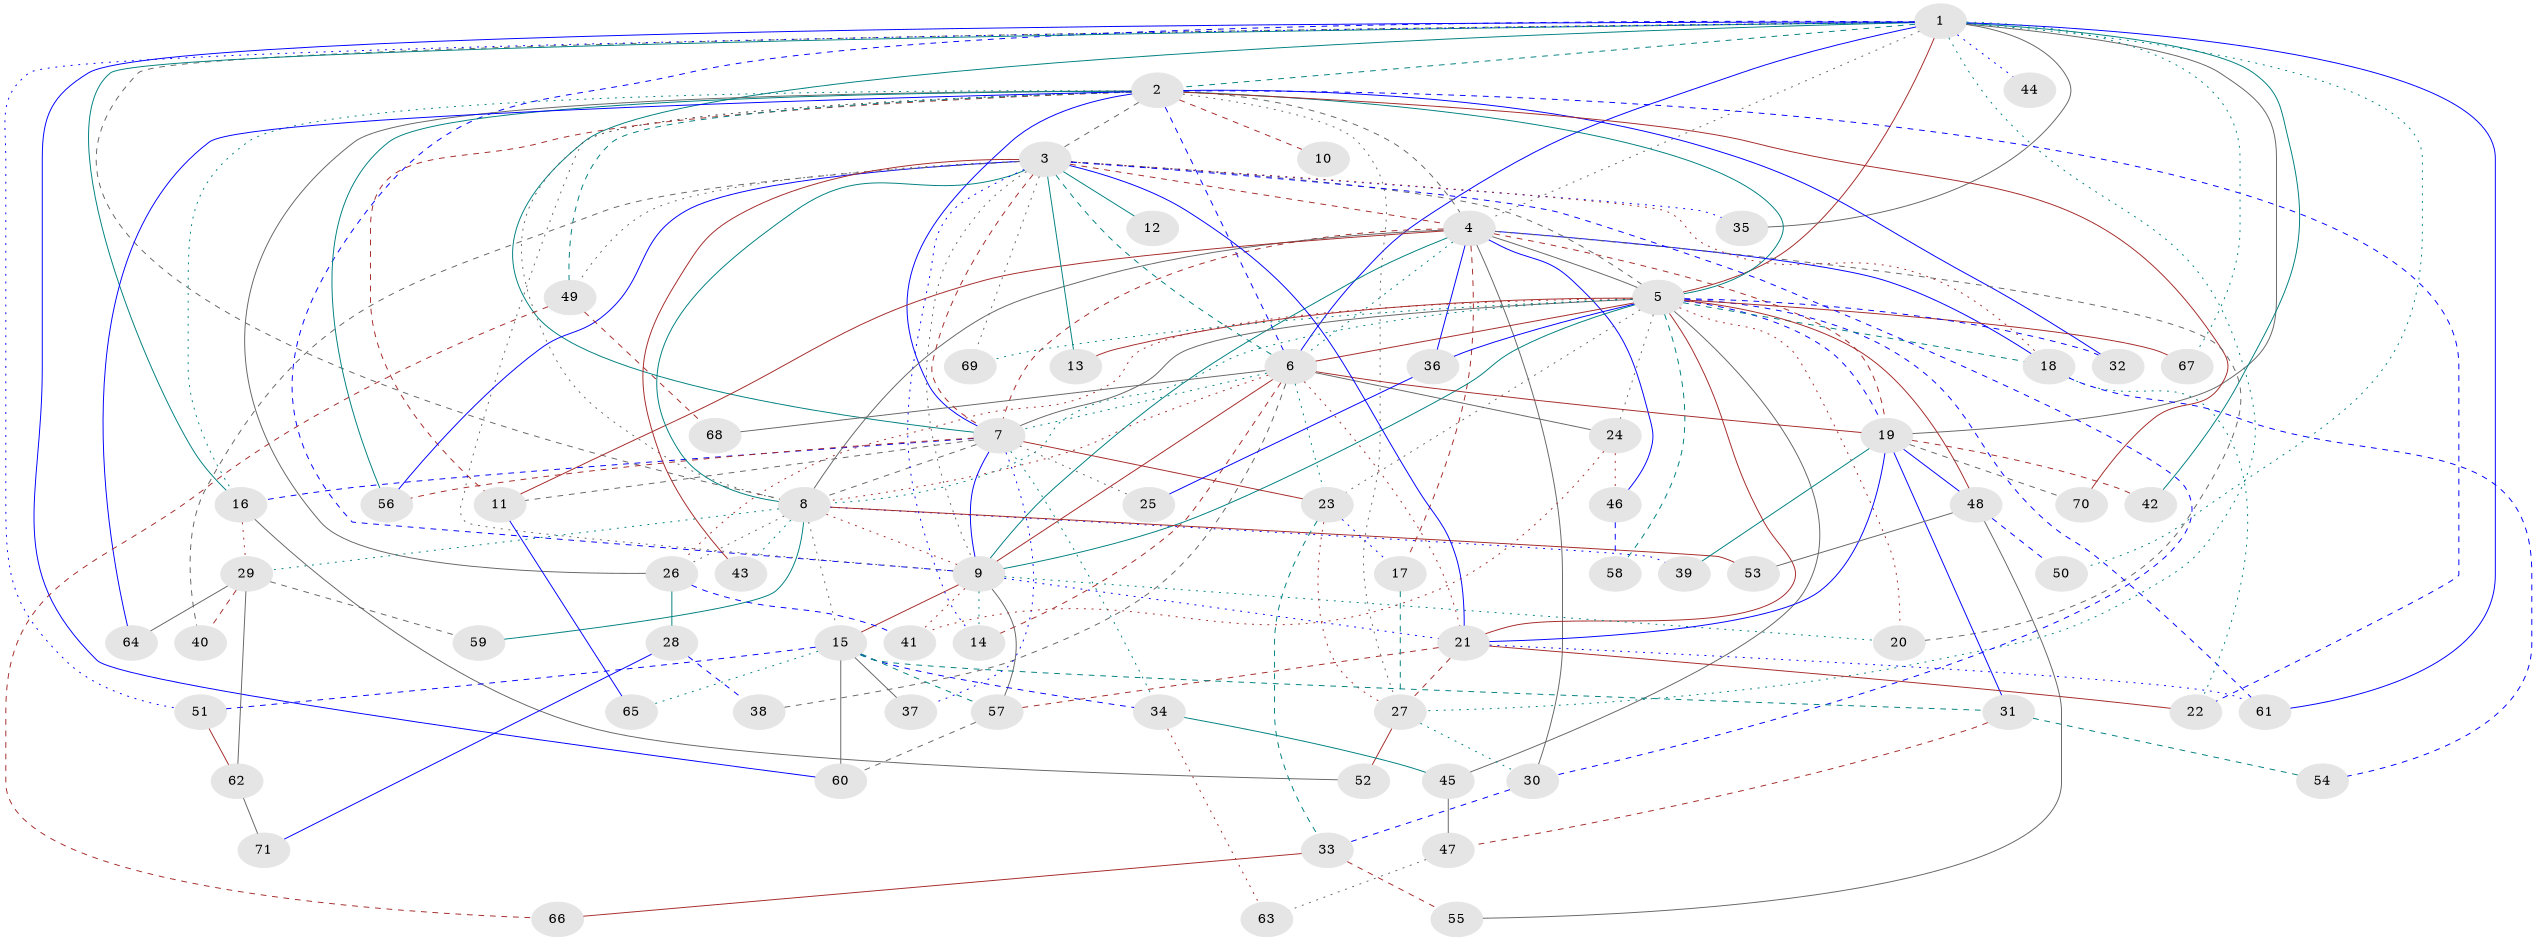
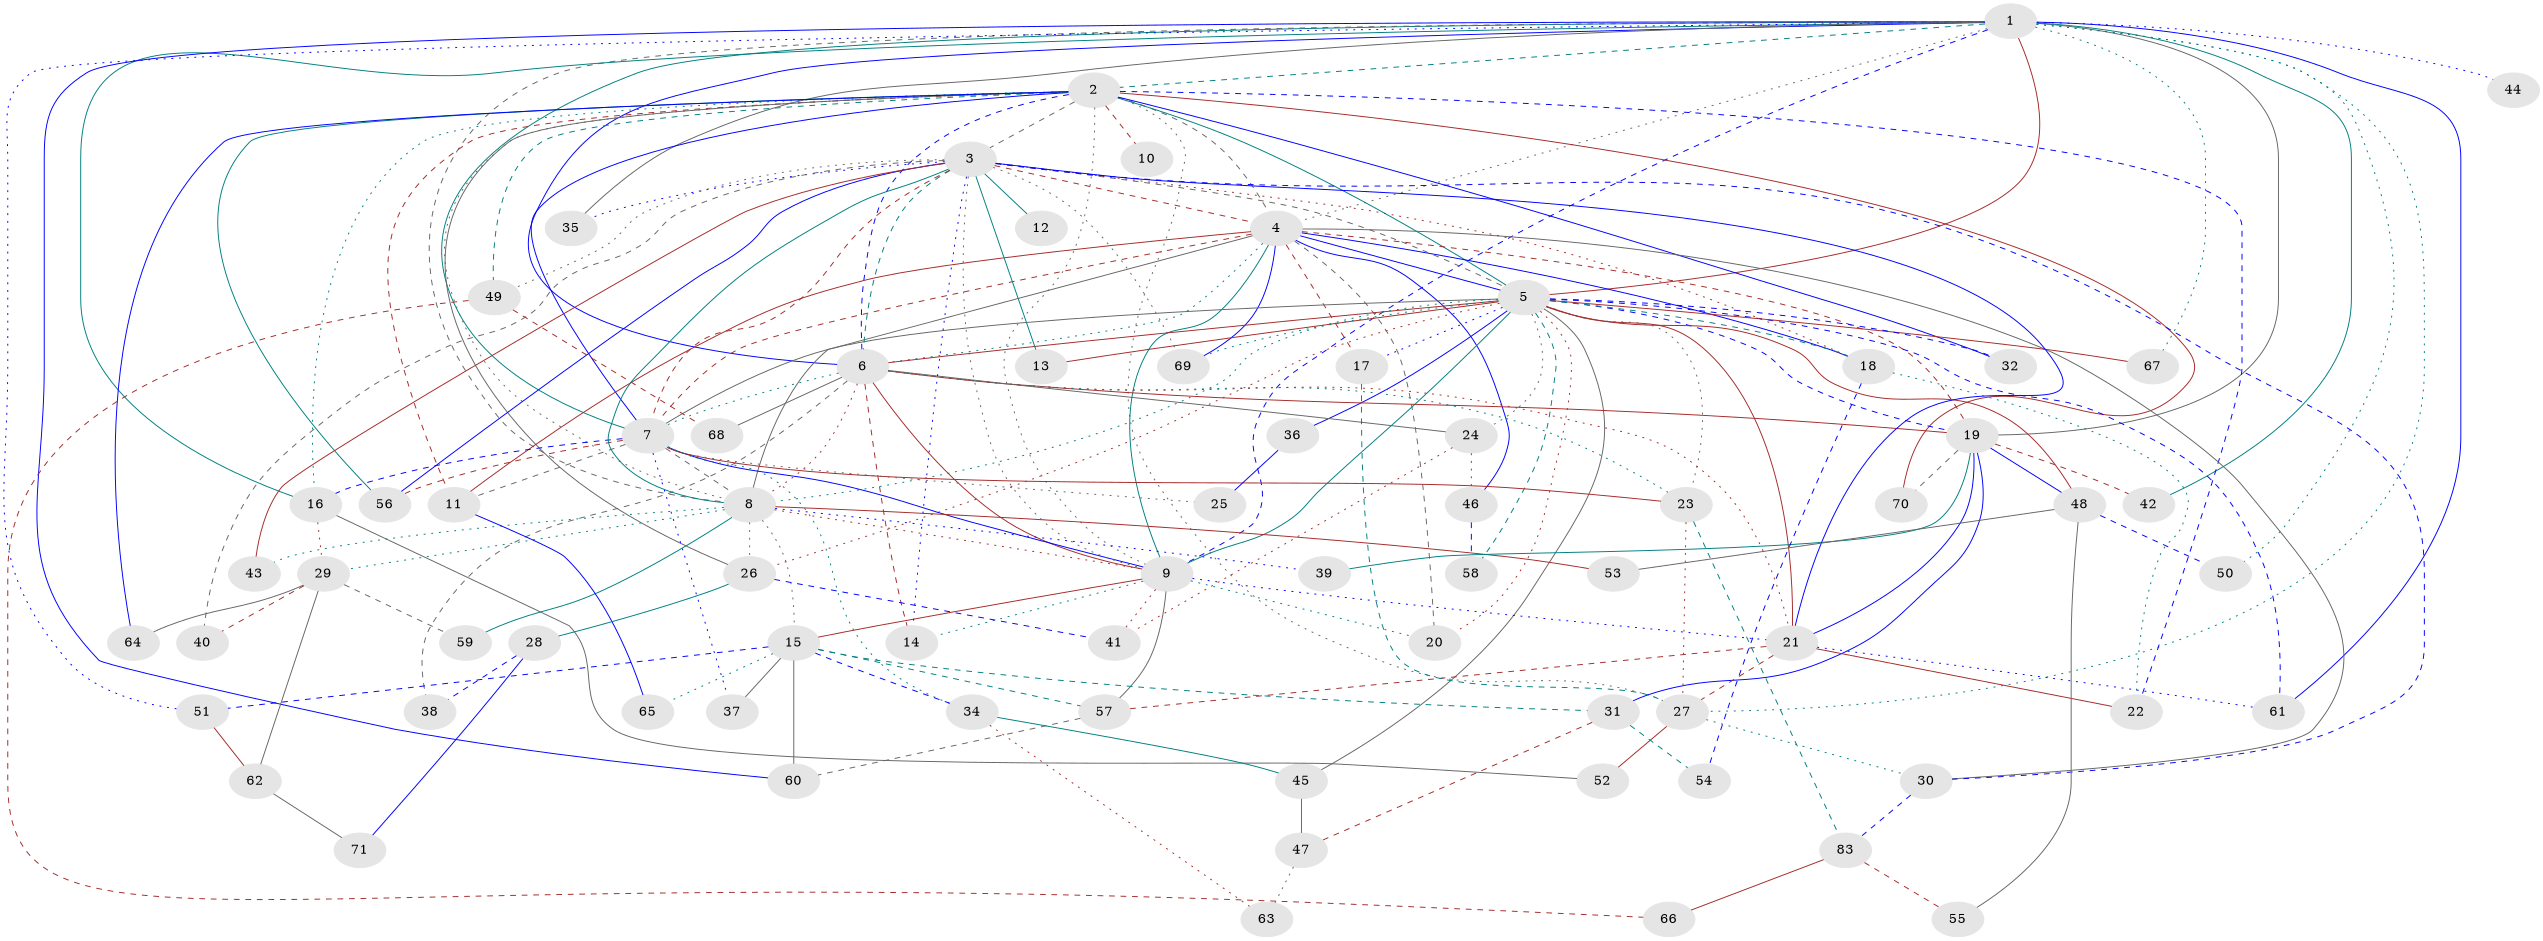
  graph {
    node [color=gray90 style=filled]
    edge [color=brown style=solid weight=1.0]
    1
    2
    4
    5
    6
    7
    8
    9
    16
    19
    27
    42
    44
    50
    51
    60
    61
    67
    35
    3
    10
    11
    22
    26
    32
    49
    56
    64
    70
    12
    13
    14
    18
    21
    30
    40
    43
    69
    17
    20
    36
    46
    23
    24
    45
    48
    58
    38
    68
    25
    34
    37
    15
    29
    39
    53
    59
    41
    57
    52
    31
    62
    65
    28
    66
    54
-   33
+   33 [label=83]
    47
    55
    63
    71
    1 -- 2 [color=teal style=dashed]
    1 -- 4 [color=gray40 style=dotted weight=2.0]
    1 -- 5 [weight=3.0]
    1 -- 6 [color=blue]
    1 -- 7 [color=teal]
    1 -- 8 [color=gray40 style=dashed]
    1 -- 9 [color=blue style=dashed]
    1 -- 16 [color=teal]
    1 -- 19 [color=gray40]
    1 -- 27 [color=teal style=dotted]
    1 -- 42 [color=teal]
    1 -- 44 [color=blue style=dotted]
    1 -- 50 [color=teal style=dotted]
    1 -- 51 [color=blue style=dotted]
    1 -- 60 [color=blue]
    1 -- 61 [color=blue]
    1 -- 67 [color=teal style=dotted]
    1 -- 35 [color=gray40]
    2 -- 4 [color=gray40 style=dashed weight=2.0]
    2 -- 5 [color=teal weight=2.0]
    2 -- 6 [color=blue style=dashed]
    2 -- 7 [color=blue]
    2 -- 8 [color=gray40 style=dotted]
    2 -- 9 [color=gray40 style=dotted weight=2.0]
    2 -- 16 [color=teal style=dotted]
    2 -- 27 [color=gray40 style=dotted]
    2 -- 3 [color=gray40 style=dashed]
    2 -- 10 [style=dashed]
    2 -- 11 [style=dashed]
    2 -- 22 [color=blue style=dashed]
    2 -- 26 [color=gray40]
    2 -- 32 [color=blue]
    2 -- 49 [color=teal style=dashed]
    2 -- 56 [color=teal]
    2 -- 64 [color=blue]
    2 -- 70
-   4 -- 5 [color=gray40 weight=3.0]
+   4 -- 5 [color=blue weight=3.0]
    4 -- 6 [color=teal style=dotted weight=2.0]
    4 -- 7 [style=dashed weight=2.0]
    4 -- 8 [color=gray40]
    4 -- 9 [color=teal]
    4 -- 19 [style=dashed]
    4 -- 11
    4 -- 18 [color=blue]
    4 -- 30 [color=gray40]
    4 -- 17 [style=dashed]
    4 -- 20 [color=gray40 style=dashed]
-   4 -- 36 [color=blue weight=2.0]
+   4 -- 69 [color=blue weight=2.0]
    4 -- 46 [color=blue]
    5 -- 6 [weight=2.0]
    5 -- 7 [color=gray40 weight=2.0]
    5 -- 8 [color=teal style=dotted weight=3.0]
    5 -- 9 [color=teal weight=3.0]
    5 -- 19 [color=blue style=dashed]
    5 -- 61 [color=blue style=dashed]
    5 -- 67
    5 -- 26 [style=dotted]
    5 -- 32 [color=blue style=dashed]
    5 -- 13
    5 -- 18 [color=teal style=dashed]
    5 -- 21
    5 -- 69 [color=teal style=dotted]
-   23 -- 17 [color=blue style=dotted weight=2.0]
+   5 -- 17 [color=blue style=dotted weight=2.0]
    5 -- 20 [style=dotted]
    5 -- 36 [color=blue]
    5 -- 23 [color=gray40 style=dotted]
    5 -- 24 [color=gray40 style=dotted weight=2.0]
    5 -- 45 [color=gray40]
    5 -- 48
    5 -- 58 [color=teal style=dashed]
    6 -- 7 [color=teal style=dotted]
    6 -- 8 [style=dotted]
    6 -- 9
    6 -- 19
    6 -- 14 [style=dashed]
    6 -- 21 [style=dotted]
    6 -- 23 [color=teal style=dotted]
    6 -- 24 [color=gray40 weight=2.0]
    6 -- 38 [color=gray40 style=dashed]
    6 -- 68 [color=gray40]
    7 -- 8 [color=gray40 style=dashed]
    7 -- 9 [color=blue]
    7 -- 16 [color=blue style=dashed]
    7 -- 11 [color=gray40 style=dashed]
    7 -- 56 [style=dashed]
    7 -- 23
    7 -- 25 [color=gray40 style=dotted]
    7 -- 34 [color=teal style=dotted]
    7 -- 37 [color=blue style=dotted]
    8 -- 9 [style=dotted]
    8 -- 26 [color=gray40 style=dotted weight=2.0]
    8 -- 43 [color=teal style=dotted]
    8 -- 15 [color=gray40 style=dotted]
    8 -- 29 [color=teal style=dotted]
    8 -- 39 [color=blue style=dotted]
    8 -- 53
    8 -- 59 [color=teal]
    9 -- 14 [color=teal style=dotted]
    9 -- 21 [color=blue style=dotted weight=5.0]
    9 -- 20 [color=teal style=dotted]
    9 -- 15 [weight=2.0]
    9 -- 41 [style=dotted]
    9 -- 57 [color=gray40]
    16 -- 29 [style=dotted]
    16 -- 52 [color=gray40]
    19 -- 42 [style=dashed]
    19 -- 70 [color=gray40 style=dashed]
    19 -- 21 [color=blue]
    19 -- 48 [color=blue]
    19 -- 39 [color=teal]
    19 -- 31 [color=blue]
    27 -- 30 [color=teal style=dotted]
    27 -- 52
    51 -- 62
    3 -- 4 [style=dashed]
    3 -- 5 [color=gray40 style=dashed weight=2.0]
    3 -- 6 [color=teal style=dashed]
    3 -- 7 [style=dashed]
    3 -- 8 [color=teal weight=2.0]
    3 -- 9 [color=gray40 style=dotted]
    3 -- 35 [color=blue style=dotted]
    3 -- 49 [color=gray40 style=dotted]
    3 -- 56 [color=blue]
    3 -- 12 [color=teal]
    3 -- 13 [color=teal]
    3 -- 14 [color=blue style=dotted]
    3 -- 18 [style=dotted]
    3 -- 21 [color=blue weight=2.0]
    3 -- 30 [color=blue style=dashed]
    3 -- 40 [color=gray40 style=dashed]
    3 -- 43
    3 -- 69 [color=gray40 style=dotted]
    11 -- 65 [color=blue]
    26 -- 41 [color=blue style=dashed]
    26 -- 28 [color=teal]
    49 -- 68 [style=dashed]
    49 -- 66 [style=dashed]
    18 -- 22 [color=teal style=dotted]
    18 -- 54 [color=blue style=dashed]
    21 -- 27 [style=dashed]
    21 -- 61 [color=blue style=dotted]
    21 -- 22
    21 -- 57 [style=dashed]
    30 -- 33 [color=blue style=dashed]
    17 -- 27 [color=teal style=dashed]
    36 -- 25 [color=blue]
    46 -- 58 [color=blue style=dashed]
    23 -- 27 [style=dotted]
    23 -- 33 [color=teal style=dashed]
    24 -- 46 [style=dotted]
    24 -- 41 [style=dotted]
    45 -- 47 [color=gray40]
    48 -- 50 [color=blue style=dashed]
    48 -- 53 [color=gray40]
    48 -- 55 [color=gray40]
    34 -- 45 [color=teal]
    34 -- 63 [style=dotted]
    15 -- 51 [color=blue style=dashed]
    15 -- 60 [color=gray40]
    15 -- 34 [color=blue style=dashed]
    15 -- 37 [color=gray40]
    15 -- 57 [color=teal style=dashed]
    15 -- 31 [color=teal style=dashed]
    15 -- 65 [color=teal style=dotted]
    29 -- 64 [color=gray40]
    29 -- 40 [style=dashed]
    29 -- 59 [color=gray40 style=dashed]
    29 -- 62 [color=gray40]
    57 -- 60 [color=gray40 style=dashed]
    31 -- 54 [color=teal style=dashed]
    31 -- 47 [style=dashed]
    62 -- 71 [color=gray40]
    28 -- 38 [color=blue style=dashed]
    28 -- 71 [color=blue]
    33 -- 66
    33 -- 55 [style=dashed]
    47 -- 63 [color=gray40 style=dotted]
  }
